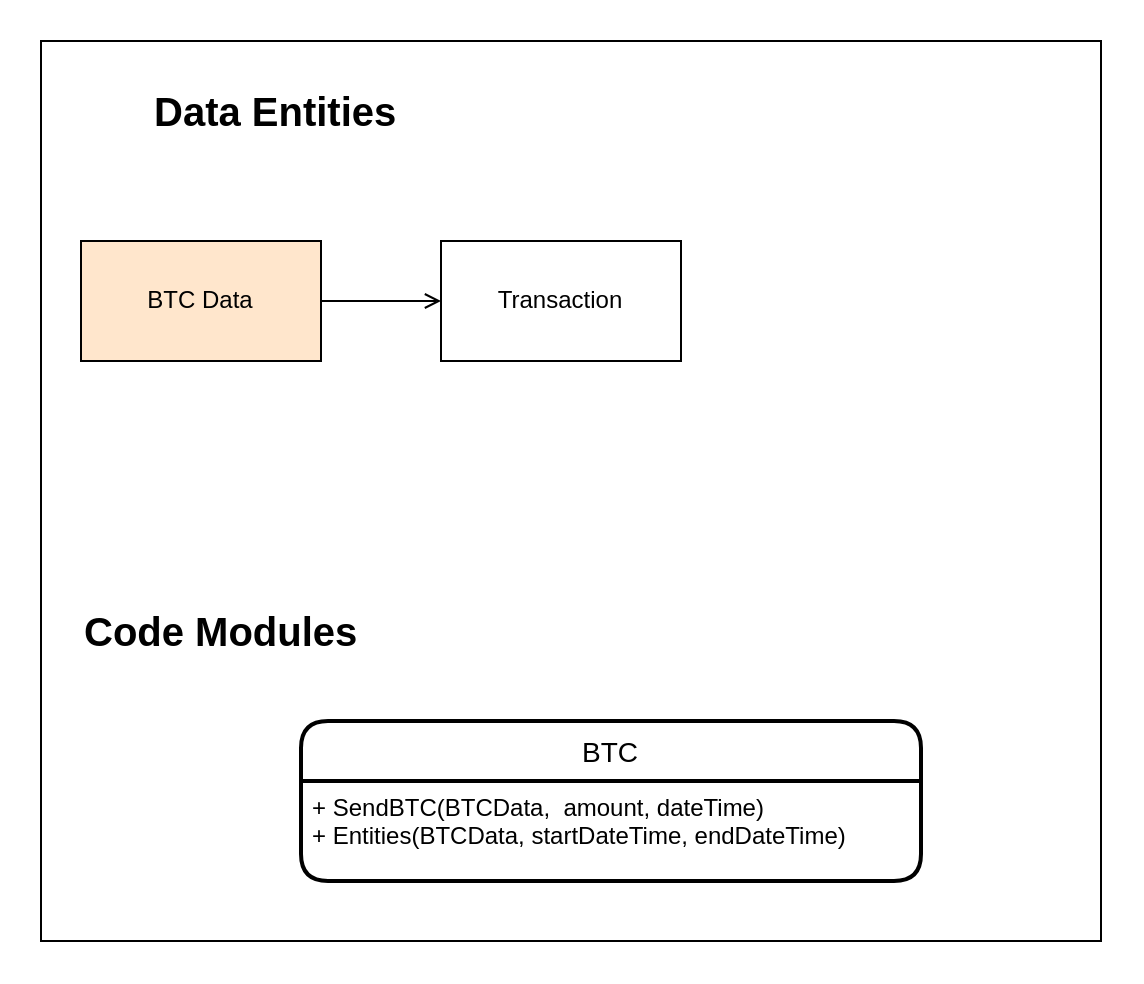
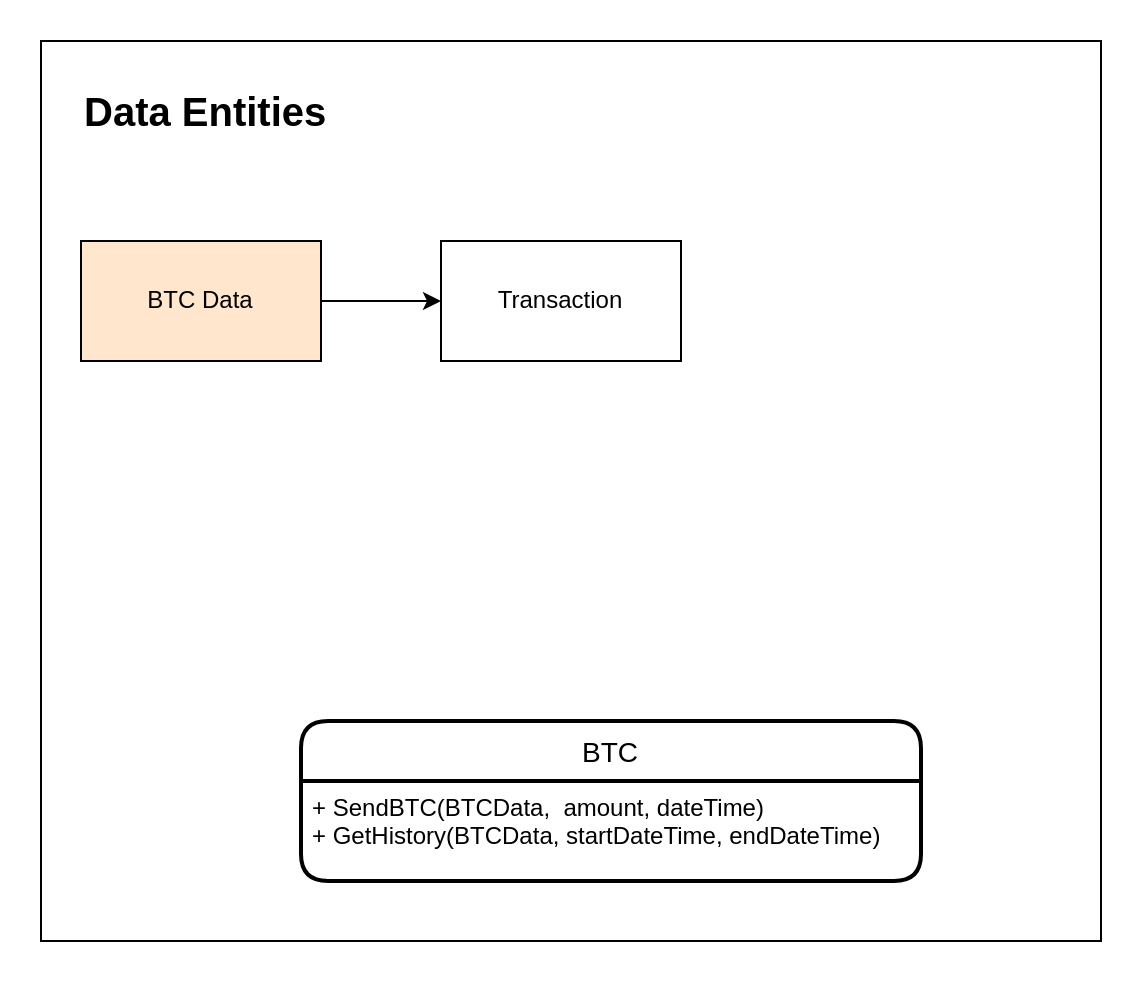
  <mxCell id="0" />
  <mxCell id="1" parent="0" />
  <mxCell id="2" value="" style="rounded=0;whiteSpace=wrap;html=1;fontSize=20;" vertex="1" parent="1"><mxGeometry x="20" y="20" width="530" height="450" as="geometry" /></mxCell>
- <mxCell id="3" value="" style="edgeStyle=orthogonalEdgeStyle;rounded=0;orthogonalLoop=1;jettySize=auto;html=1;endArrow=open;" parent="1" source="4" target="5" edge="1"><mxGeometry relative="1" as="geometry" /></mxCell>
+ <mxCell id="3" value="" style="edgeStyle=orthogonalEdgeStyle;rounded=0;orthogonalLoop=1;jettySize=auto;html=1;" parent="1" source="4" target="5" edge="1"><mxGeometry relative="1" as="geometry" /></mxCell>
  <mxCell id="4" value="BTC Data" style="rounded=0;whiteSpace=wrap;html=1;fillColor=#ffe6cc;" parent="1" vertex="1"><mxGeometry x="40" y="120" width="120" height="60" as="geometry" /></mxCell>
  <mxCell id="5" value="Transaction" style="whiteSpace=wrap;html=1;rounded=0;" parent="1" vertex="1"><mxGeometry x="220" y="120" width="120" height="60" as="geometry" /></mxCell>
- <mxCell id="6" value="&lt;font style=&quot;font-size: 20px;&quot;&gt;Data Entities&lt;/font&gt;" style="text;html=1;strokeColor=none;fillColor=none;align=left;verticalAlign=middle;whiteSpace=wrap;rounded=0;fontSize=13;fontStyle=1" vertex="1" parent="1"><mxGeometry x="75" y="40" width="130" height="30" as="geometry" /></mxCell>
- <mxCell id="7" value="&lt;font style=&quot;font-size: 20px;&quot;&gt;Code Modules&lt;/font&gt;" style="text;html=1;strokeColor=none;fillColor=none;align=left;verticalAlign=middle;whiteSpace=wrap;rounded=0;fontSize=13;fontStyle=1" vertex="1" parent="1"><mxGeometry x="40" y="300" width="170" height="30" as="geometry" /></mxCell>
+ <mxCell id="6" value="&lt;font style=&quot;font-size: 20px;&quot;&gt;Data Entities&lt;/font&gt;" style="text;html=1;strokeColor=none;fillColor=none;align=left;verticalAlign=middle;whiteSpace=wrap;rounded=0;fontSize=13;fontStyle=1" vertex="1" parent="1"><mxGeometry x="40" y="40" width="130" height="30" as="geometry" /></mxCell>
  <mxCell id="8" value="BTC" style="swimlane;childLayout=stackLayout;horizontal=1;startSize=30;horizontalStack=0;rounded=1;fontSize=14;fontStyle=0;strokeWidth=2;resizeParent=0;resizeLast=1;shadow=0;dashed=0;align=center;" vertex="1" parent="1"><mxGeometry x="150" y="360" width="310" height="80" as="geometry" /></mxCell>
- <mxCell id="9" value="+ SendBTC(BTCData,  amount, dateTime)&#10;+ Entities(BTCData, startDateTime, endDateTime)" style="align=left;strokeColor=none;fillColor=none;spacingLeft=4;fontSize=12;verticalAlign=top;resizable=0;rotatable=0;part=1;" vertex="1" parent="8"><mxGeometry y="30" width="310" height="50" as="geometry" /></mxCell>
+ <mxCell id="9" value="+ SendBTC(BTCData,  amount, dateTime)&#10;+ GetHistory(BTCData, startDateTime, endDateTime)" style="align=left;strokeColor=none;fillColor=none;spacingLeft=4;fontSize=12;verticalAlign=top;resizable=0;rotatable=0;part=1;" vertex="1" parent="8"><mxGeometry y="30" width="310" height="50" as="geometry" /></mxCell>
